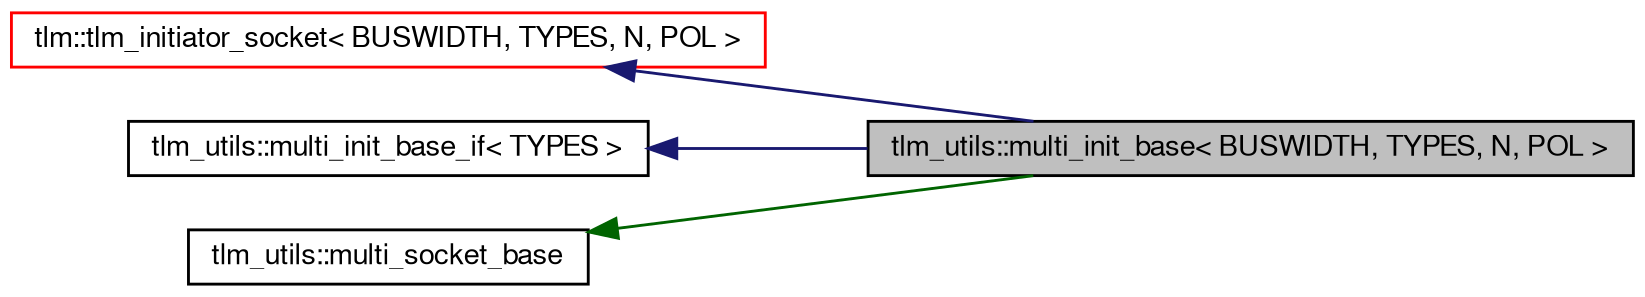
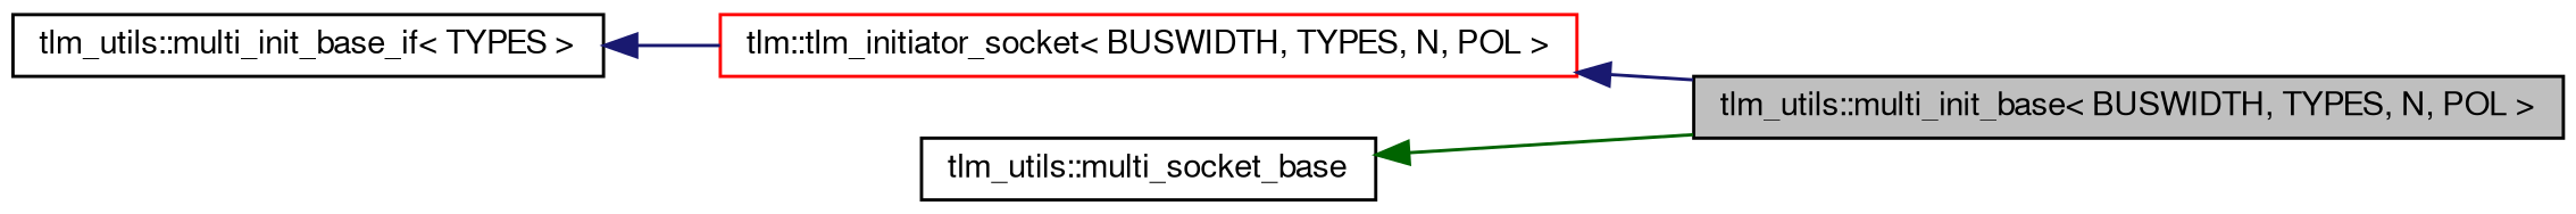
  digraph {
    rankdir=LR
    node [color=black fillcolor=white fontname=FreeSans fontsize=10 shape=record style=filled]
    edge [color=midnightblue dir=back fontname=FreeSans fontsize=10 labelfontname=FreeSans labelfontsize=10 style=solid]
    n1 [fillcolor=grey75 fontcolor=black height=0.2 label="tlm_utils::multi_init_base\< BUSWIDTH, TYPES, N, POL \>" width=0.4]
    n2 [color=red height=0.2 label="tlm::tlm_initiator_socket\< BUSWIDTH, TYPES, N, POL \>" width=0.4]
    n3 [height=0.2 label="tlm_utils::multi_init_base_if\< TYPES \>" width=0.4]
    n4 [height=0.2 label="tlm_utils::multi_socket_base" width=0.4]
    n2 -> n1
-   n3 -> n1
+   n3 -> n2
    n4 -> n1 [color=darkgreen]
  }
